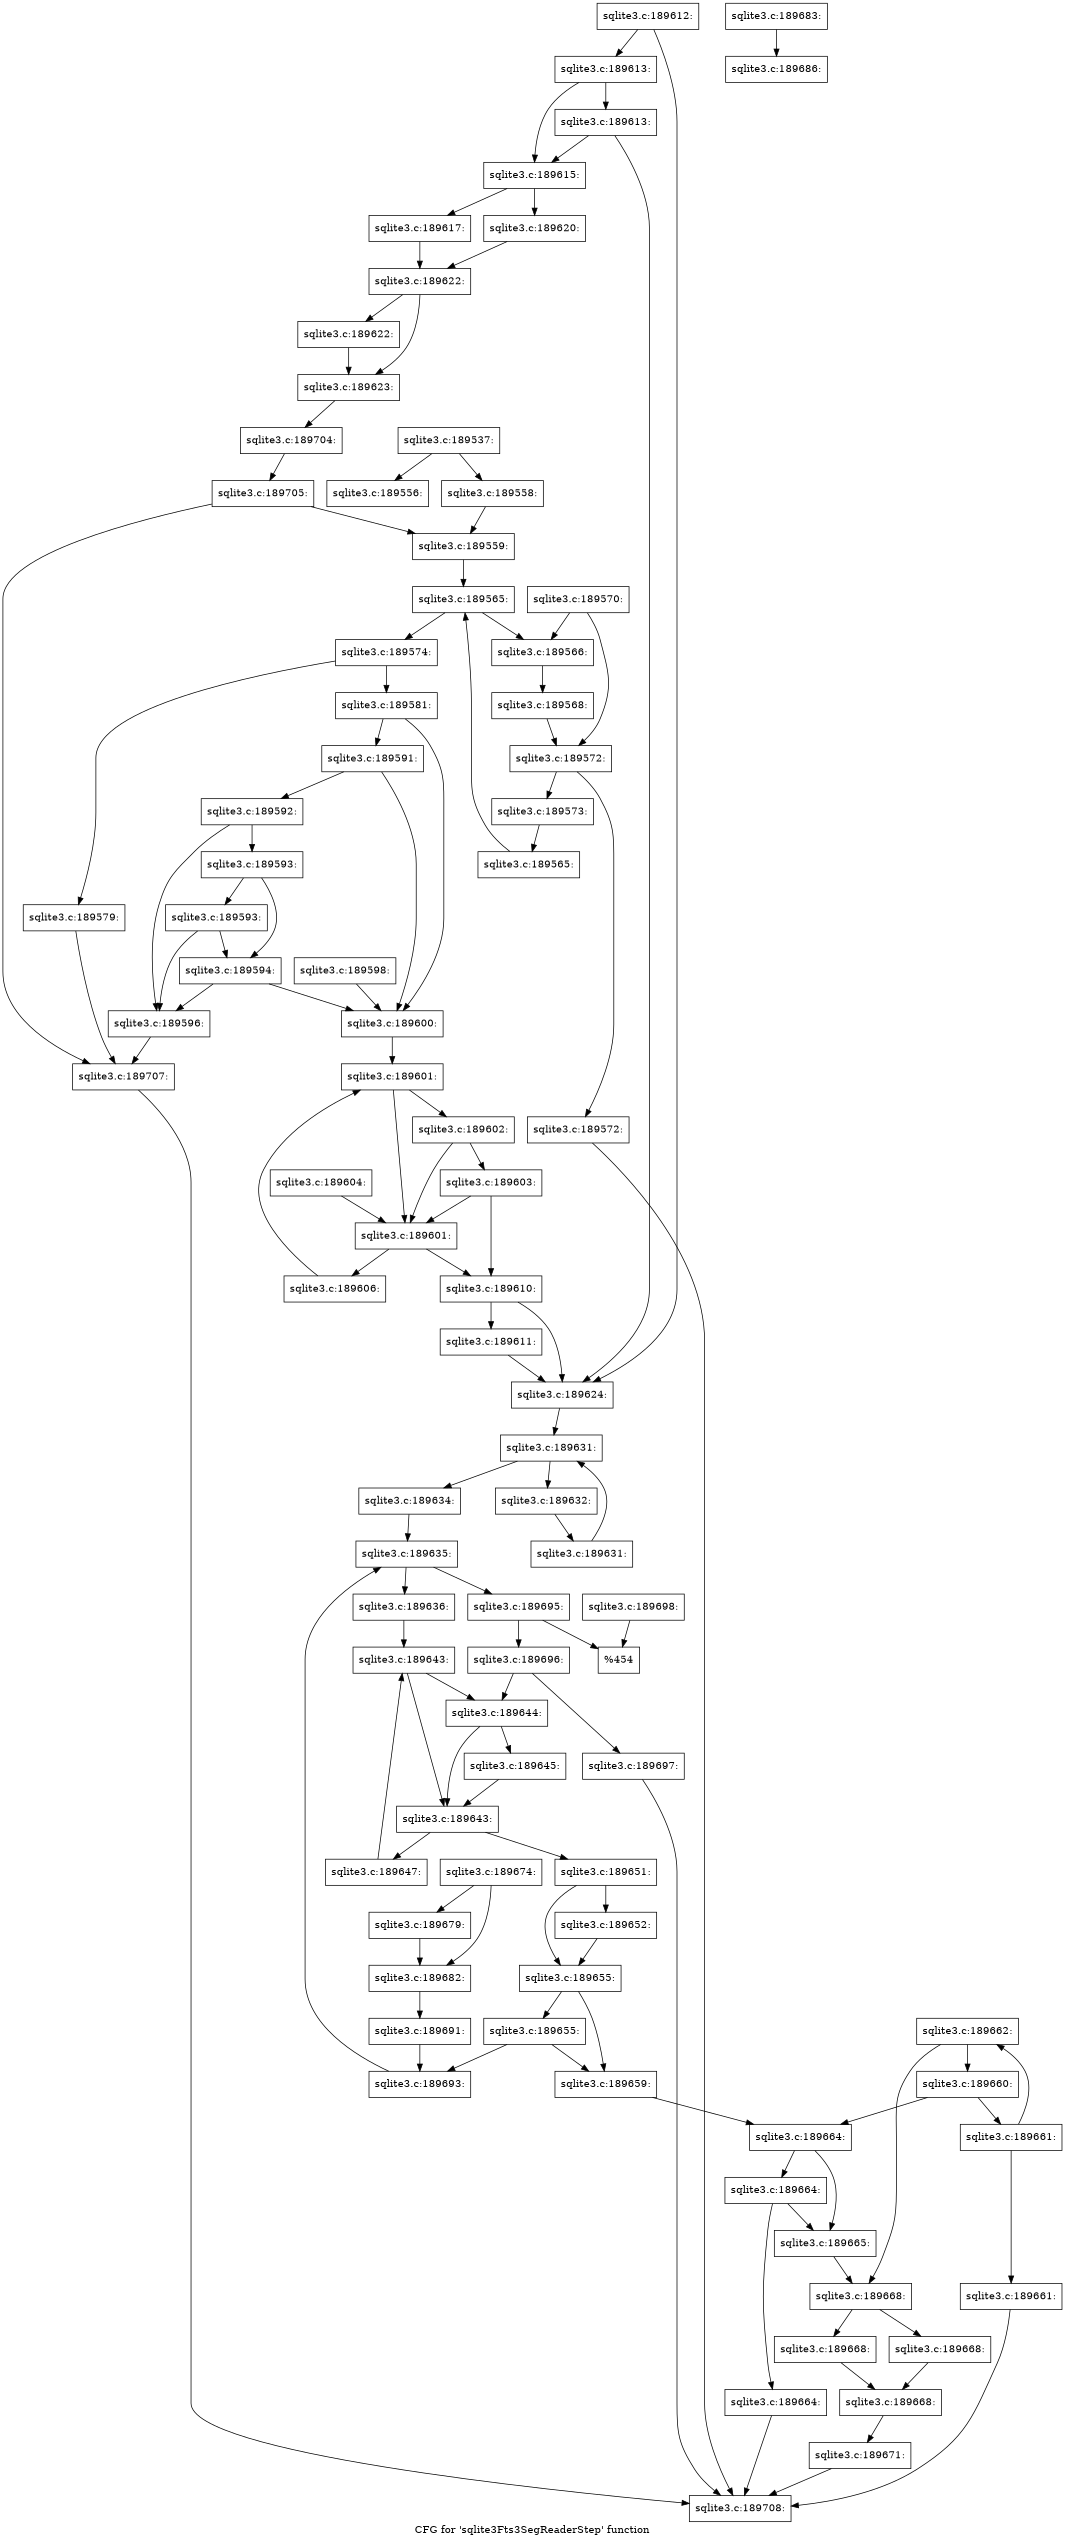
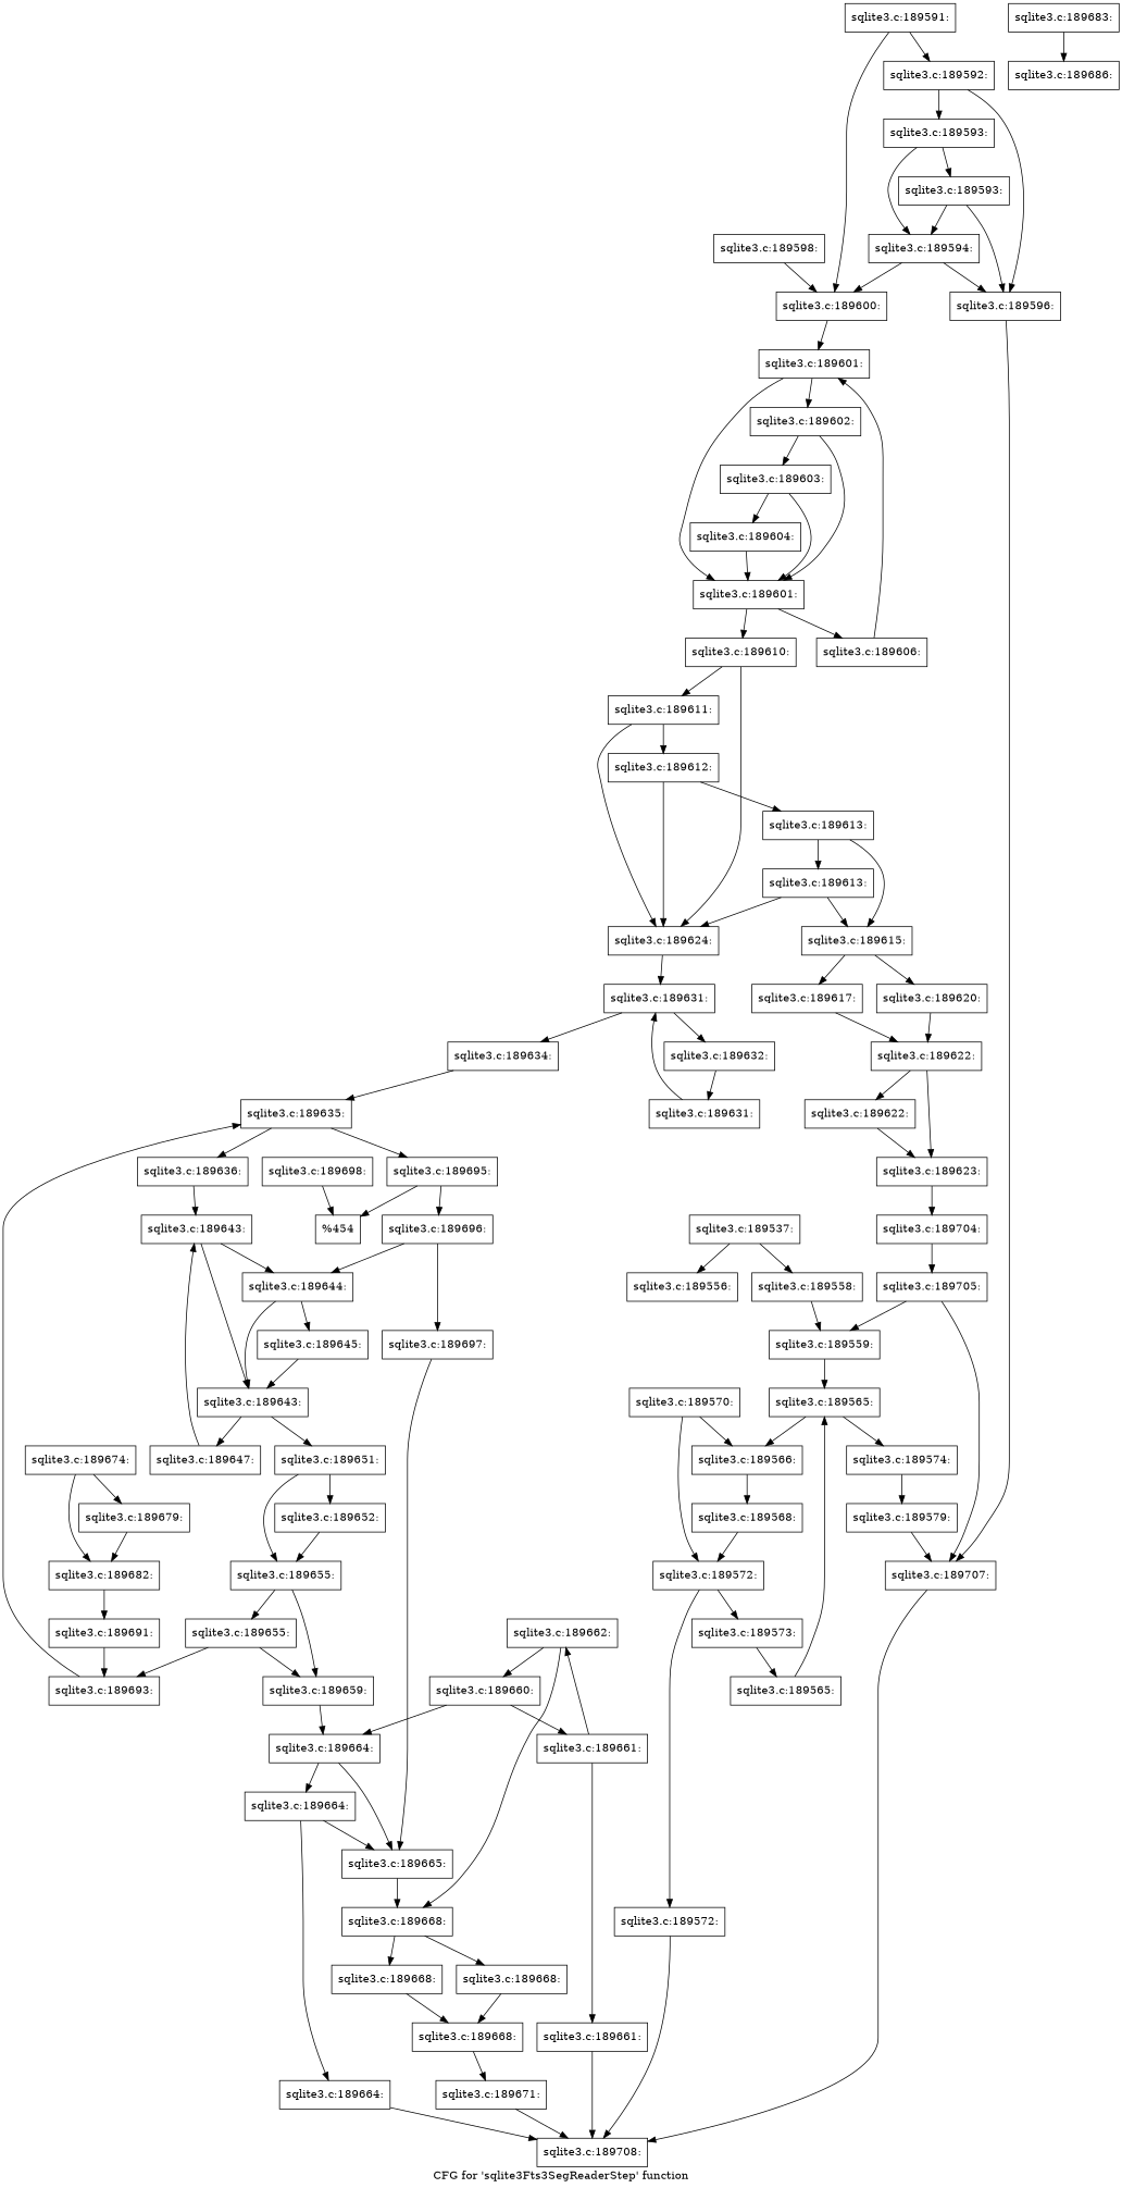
  digraph {
    label="CFG for 'sqlite3Fts3SegReaderStep' function"
    node [shape=record]
    n1 [label="{sqlite3.c:189537:}"]
    n2 [label="{sqlite3.c:189556:}"]
    n3 [label="{sqlite3.c:189558:}"]
    n4 [label="{sqlite3.c:189559:}"]
    n5 [label="{sqlite3.c:189708:}"]
    n6 [label="{sqlite3.c:189565:}"]
    n7 [label="{sqlite3.c:189566:}"]
    n8 [label="{sqlite3.c:189574:}"]
    n9 [label="{sqlite3.c:189568:}"]
    n10 [label="{sqlite3.c:189579:}"]
-   n11 [label="{sqlite3.c:189581:}"]
    n12 [label="{sqlite3.c:189572:}"]
    n13 [label="{sqlite3.c:189570:}"]
    n14 [label="{sqlite3.c:189707:}"]
    n15 [label="{sqlite3.c:189591:}"]
    n16 [label="{sqlite3.c:189600:}"]
    n17 [label="{sqlite3.c:189572:}"]
    n18 [label="{sqlite3.c:189573:}"]
    n19 [label="{sqlite3.c:189565:}"]
    n20 [label="{sqlite3.c:189592:}"]
    n21 [label="{sqlite3.c:189601:}"]
    n22 [label="{sqlite3.c:189596:}"]
    n23 [label="{sqlite3.c:189593:}"]
    n24 [label="{sqlite3.c:189602:}"]
    n25 [label="{sqlite3.c:189601:}"]
    n26 [label="{sqlite3.c:189594:}"]
    n27 [label="{sqlite3.c:189593:}"]
    n28 [label="{sqlite3.c:189598:}"]
    n29 [label="{sqlite3.c:189603:}"]
    n30 [label="{sqlite3.c:189606:}"]
    n31 [label="{sqlite3.c:189610:}"]
    n32 [label="{sqlite3.c:189604:}"]
    n33 [label="{sqlite3.c:189611:}"]
    n34 [label="{sqlite3.c:189624:}"]
    n35 [label="{sqlite3.c:189612:}"]
    n36 [label="{sqlite3.c:189631:}"]
    n37 [label="{sqlite3.c:189613:}"]
    n38 [label="{sqlite3.c:189632:}"]
    n39 [label="{sqlite3.c:189634:}"]
    n40 [label="{sqlite3.c:189615:}"]
    n41 [label="{sqlite3.c:189613:}"]
    n42 [label="{sqlite3.c:189617:}"]
    n43 [label="{sqlite3.c:189620:}"]
    n44 [label="{sqlite3.c:189622:}"]
    n45 [label="{sqlite3.c:189622:}"]
    n46 [label="{sqlite3.c:189623:}"]
    n47 [label="{sqlite3.c:189704:}"]
    n48 [label="{sqlite3.c:189705:}"]
    n49 [label="{sqlite3.c:189631:}"]
    n50 [label="{sqlite3.c:189635:}"]
    n51 [label="{sqlite3.c:189636:}"]
    n52 [label="{sqlite3.c:189695:}"]
    n53 [label="{sqlite3.c:189643:}"]
    n54 [label="{sqlite3.c:189696:}"]
    n55 [label="{%454}"]
    n56 [label="{sqlite3.c:189644:}"]
    n57 [label="{sqlite3.c:189643:}"]
    n58 [label="{sqlite3.c:189697:}"]
    n59 [label="{sqlite3.c:189645:}"]
    n60 [label="{sqlite3.c:189647:}"]
    n61 [label="{sqlite3.c:189651:}"]
    n62 [label="{sqlite3.c:189652:}"]
    n63 [label="{sqlite3.c:189655:}"]
    n64 [label="{sqlite3.c:189655:}"]
    n65 [label="{sqlite3.c:189659:}"]
    n66 [label="{sqlite3.c:189693:}"]
    n67 [label="{sqlite3.c:189664:}"]
    n68 [label="{sqlite3.c:189660:}"]
    n69 [label="{sqlite3.c:189661:}"]
    n70 [label="{sqlite3.c:189664:}"]
    n71 [label="{sqlite3.c:189665:}"]
    n72 [label="{sqlite3.c:189661:}"]
    n73 [label="{sqlite3.c:189662:}"]
    n74 [label="{sqlite3.c:189664:}"]
    n75 [label="{sqlite3.c:189668:}"]
    n76 [label="{sqlite3.c:189668:}"]
    n77 [label="{sqlite3.c:189668:}"]
    n78 [label="{sqlite3.c:189668:}"]
    n79 [label="{sqlite3.c:189671:}"]
    n80 [label="{sqlite3.c:189674:}"]
    n81 [label="{sqlite3.c:189679:}"]
    n82 [label="{sqlite3.c:189682:}"]
    n83 [label="{sqlite3.c:189683:}"]
    n84 [label="{sqlite3.c:189686:}"]
    n85 [label="{sqlite3.c:189691:}"]
    n86 [label="{sqlite3.c:189698:}"]
    n1 -> n2
    n1 -> n3
    n3 -> n4
    n4 -> n6
    n6 -> n7
    n6 -> n8
    n7 -> n9
    n8 -> n10
-   n8 -> n11
    n9 -> n12
    n10 -> n14
-   n11 -> n15
-   n11 -> n16
    n12 -> n17
    n12 -> n18
    n13 -> n7
    n13 -> n12
    n14 -> n5
    n15 -> n16
    n15 -> n20
    n16 -> n21
    n17 -> n5
    n18 -> n19
    n19 -> n6
    n20 -> n22
    n20 -> n23
    n21 -> n24
    n21 -> n25
    n22 -> n14
    n23 -> n26
    n23 -> n27
    n24 -> n25
    n24 -> n29
    n25 -> n30
    n25 -> n31
    n26 -> n16
    n26 -> n22
    n27 -> n22
    n27 -> n26
    n28 -> n16
    n29 -> n25
-   n29 -> n31
+   n29 -> n32
    n30 -> n21
    n31 -> n33
    n31 -> n34
    n32 -> n25
    n33 -> n34
+   n33 -> n35
    n34 -> n36
    n35 -> n34
    n35 -> n37
    n36 -> n38
    n36 -> n39
    n37 -> n40
    n37 -> n41
    n38 -> n49
    n39 -> n50
    n40 -> n42
    n40 -> n43
    n41 -> n34
    n41 -> n40
    n42 -> n44
    n43 -> n44
    n44 -> n45
    n44 -> n46
    n45 -> n46
    n46 -> n47
    n47 -> n48
    n48 -> n4
    n48 -> n14
    n49 -> n36
    n50 -> n51
    n50 -> n52
    n51 -> n53
    n52 -> n54
    n52 -> n55
    n53 -> n56
    n53 -> n57
    n54 -> n56
    n54 -> n58
    n56 -> n57
    n56 -> n59
    n57 -> n60
    n57 -> n61
-   n58 -> n5
+   n58 -> n71
    n59 -> n57
    n60 -> n53
    n61 -> n62
    n61 -> n63
    n62 -> n63
    n63 -> n64
    n63 -> n65
    n64 -> n65
    n64 -> n66
    n65 -> n67
    n66 -> n50
    n67 -> n70
    n67 -> n71
    n68 -> n67
    n68 -> n69
    n69 -> n72
    n69 -> n73
    n70 -> n71
    n70 -> n74
    n71 -> n75
    n72 -> n5
    n73 -> n68
    n73 -> n75
    n74 -> n5
    n75 -> n76
    n75 -> n77
    n76 -> n78
    n77 -> n78
    n78 -> n79
    n79 -> n5
    n80 -> n81
    n80 -> n82
    n81 -> n82
    n82 -> n85
    n83 -> n84
    n85 -> n66
    n86 -> n55
  }
